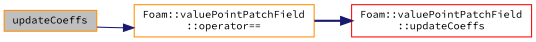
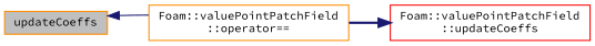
  digraph {
    fontname="Source Code Pro"
    rankdir=LR
    node [color=darkorange fontname="Source Code Pro" fontsize=10 shape=record]
    edge [color=midnightblue fontname="Source Code Pro" fontsize=10 labelfontname=FreeSans labelfontsize=10]
    n1 [fillcolor=grey75 fontcolor=black height=0.2 label=updateCoeffs style=filled width=0.4]
    n2 [height=0.2 label="Foam::valuePointPatchField\l::operator==" width=0.4]
    n3 [color=red height=0.2 label="Foam::valuePointPatchField\l::updateCoeffs" width=0.4]
-   n1 -> n2 [style=solid]
+   n2 -> n1 [style=solid]
    n2 -> n3 [style=bold]
  }
